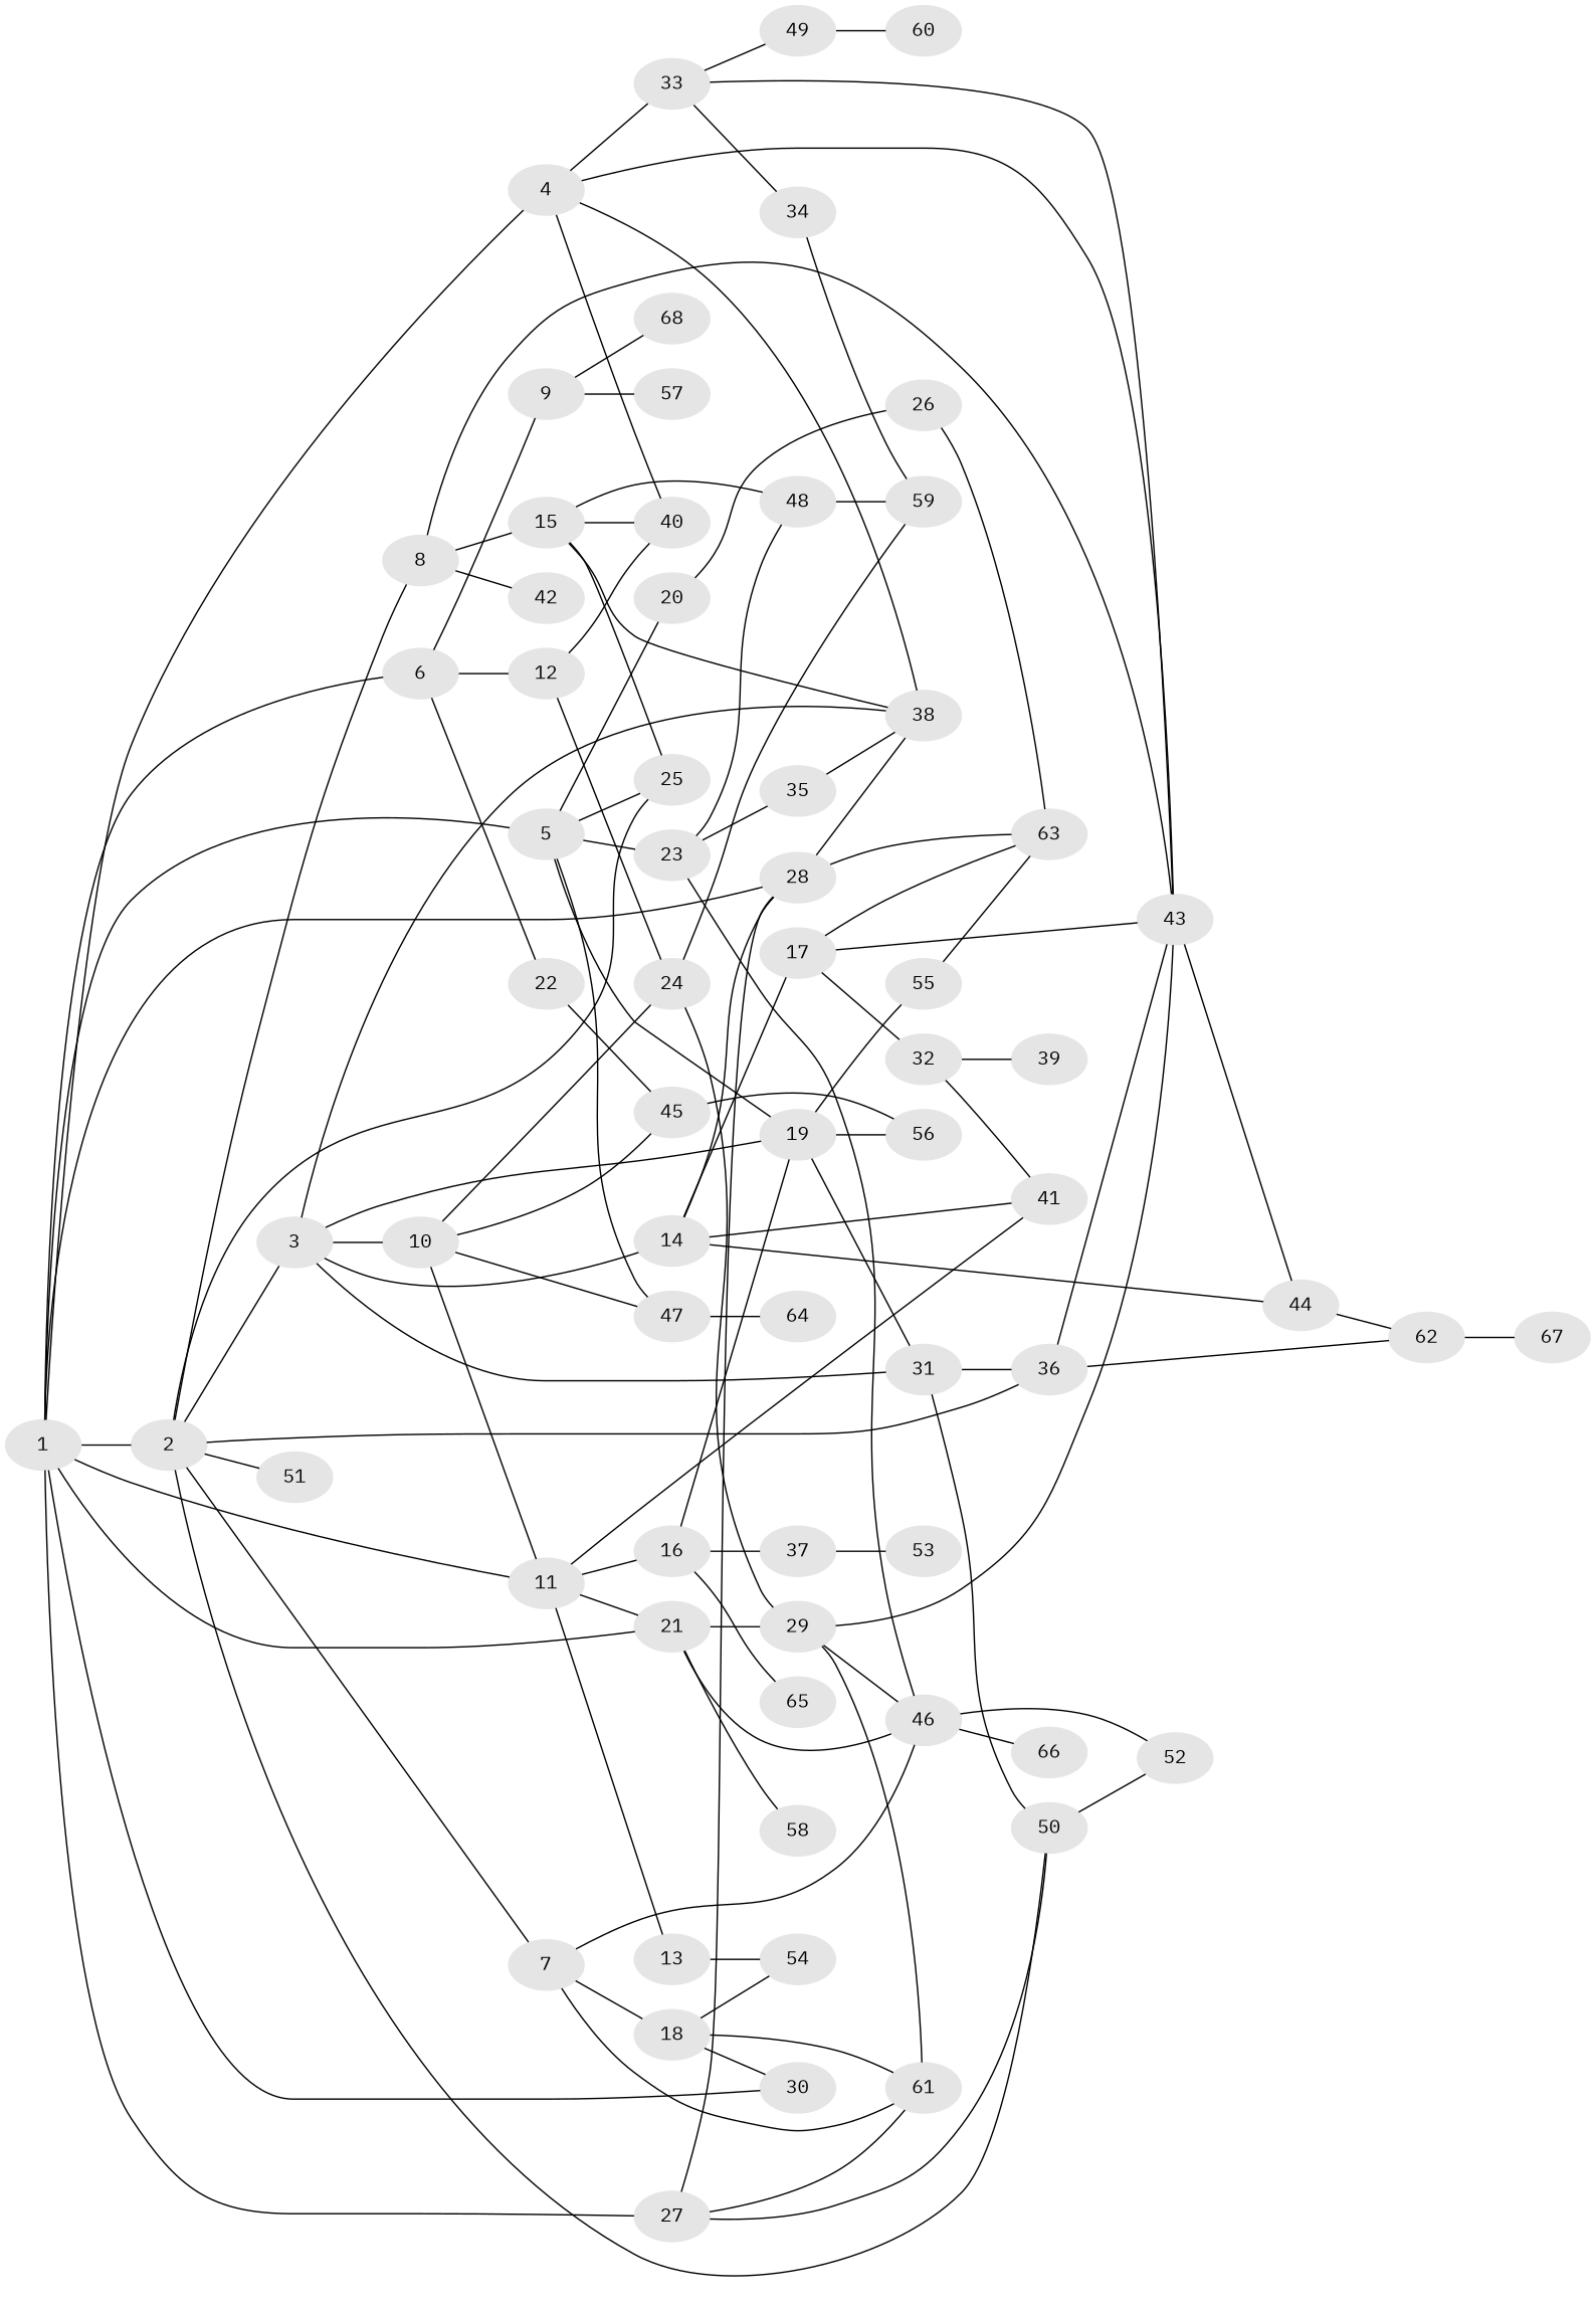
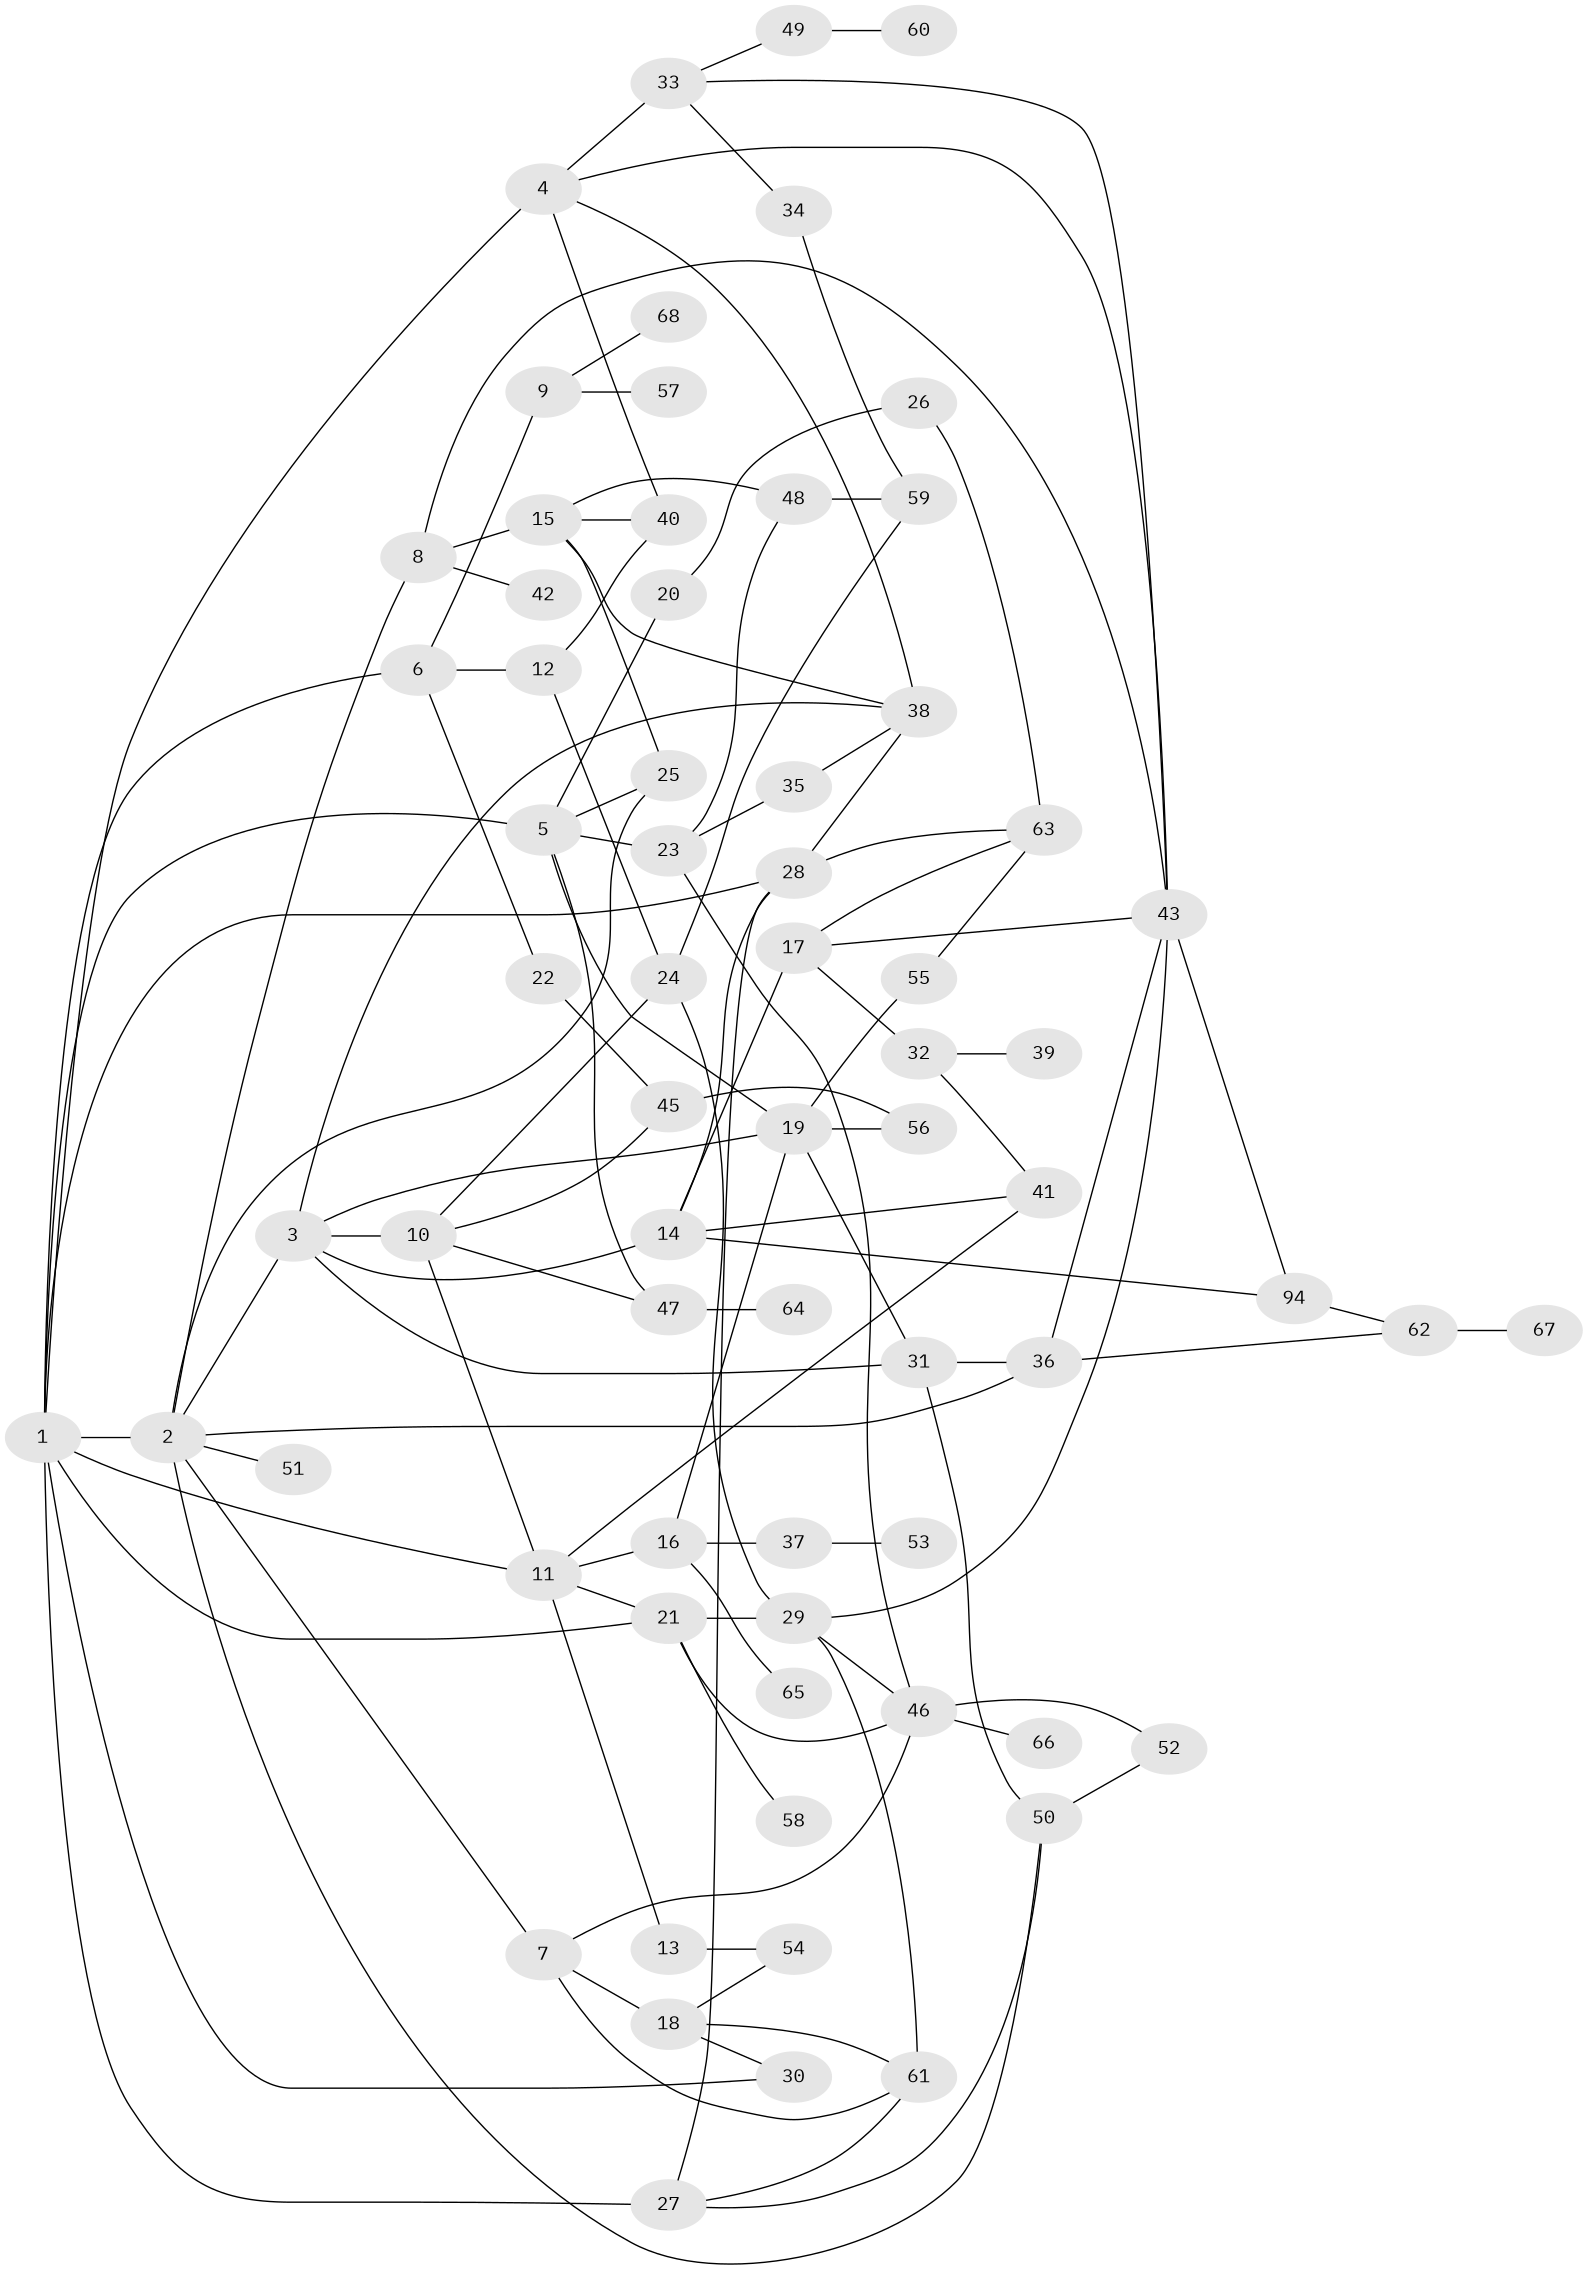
  graph {
    fontname="IBM Plex Mono"
    rankdir=LR
    node [color=gray90 fontname="IBM Plex Mono" style=filled]
    edge [fontname="IBM Plex Mono" weight=1.0]
    1
    2
    4
    5
    6
    11
    21
    27
    28
    30
    3
    7
    8
    25
    36
    50
    51
    38
    33
    40
    43
    19
    20
    23
    47
    9
    12
    22
    13
    16
    41
    46
    29
    58
    61
    63
    10
    14
    31
    18
    15
    42
    62
    52
    24
    45
    17
-   44
+   44 [label=94]
    55
    56
    34
    49
    26
    48
    35
    64
    57
    68
    54
    66
    59
    37
    65
    32
    53
    39
    60
    67
    1 -- 2
    1 -- 4
    1 -- 5
    1 -- 6
    1 -- 11
    1 -- 21
    1 -- 27
    1 -- 28
    1 -- 30
    2 -- 3
    2 -- 7
    2 -- 8
    2 -- 25
    2 -- 36
    2 -- 50
    2 -- 51 [weight=2.0]
    4 -- 38
    4 -- 33 [weight=2.0]
    4 -- 40 [weight=2.0]
    4 -- 43
    5 -- 25
    5 -- 19
    5 -- 20
    5 -- 23
    5 -- 47
    6 -- 9
    6 -- 12
    6 -- 22 [weight=2.0]
    11 -- 21 [weight=2.0]
    11 -- 13
    11 -- 16
    11 -- 41
    21 -- 46
    21 -- 29 [weight=2.0]
    21 -- 58
    27 -- 28
    27 -- 50
    27 -- 61
    28 -- 38
    28 -- 63
    3 -- 38
    3 -- 19 [weight=2.0]
    3 -- 10
    3 -- 14
    3 -- 31
    7 -- 46
    7 -- 61
    7 -- 18
    8 -- 43
    8 -- 15
    8 -- 42
    36 -- 43
    36 -- 62
    50 -- 52
    33 -- 43
    33 -- 34
    33 -- 49
    43 -- 44
    19 -- 31
    19 -- 55
    19 -- 56
    20 -- 26
    23 -- 46
    23 -- 48
    23 -- 35
    47 -- 64
    9 -- 57
    9 -- 68
    12 -- 40
    12 -- 24
    22 -- 45
    13 -- 54
    16 -- 19
    16 -- 37
    16 -- 65
    46 -- 52
    46 -- 66
    29 -- 43
    29 -- 46
    29 -- 61
    10 -- 11
    10 -- 47
    10 -- 24
    10 -- 45
    14 -- 28
    14 -- 41
    14 -- 17
    14 -- 44
    31 -- 36
    31 -- 50 [weight=2.0]
    18 -- 30
    18 -- 61
    18 -- 54
    15 -- 25
    15 -- 38
    15 -- 40
    15 -- 48
    62 -- 67
    24 -- 29
    24 -- 59
    45 -- 56
    17 -- 43
    17 -- 63
    17 -- 32
    44 -- 62
    55 -- 63
    34 -- 59
    49 -- 60
    26 -- 63
    48 -- 59
    35 -- 38
    37 -- 53
    32 -- 41
    32 -- 39
  }
